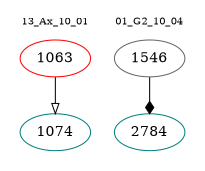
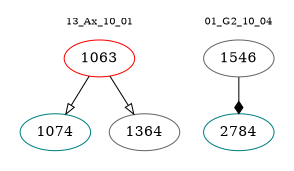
  digraph {
    node [color=teal]
    edge [arrowhead=onormal color=black]
    n1 [color=red label=1063]
    n2 [label=1074]
+   n3 [color=gray40 label=1364]
    n4 [color=gray40 label=1546]
    n5 [label=2784]
    subgraph cluster_1 {
      color=white
      fontsize=10
      label="13_Ax_10_01"
      n1
      n2
+     n3
    }
    subgraph cluster_2 {
      color=white
      fontsize=10
      label="01_G2_10_04"
      n4
      n5
    }
    n1 -> n2
+   n1 -> n3
    n4 -> n5 [arrowhead=diamond]
  }
